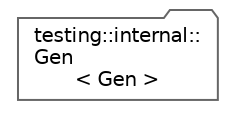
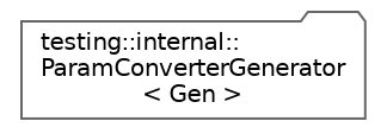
  digraph {
    rankdir=LR
-   n1 [color=grey40 fillcolor=white fontname=Helvetica fontsize=10 height=0.2 label="testing::internal::\lGen\l\< Gen \>" shape=folder style=filled width=0.4]
+   n1 [color=grey40 fillcolor=white fontname=Helvetica fontsize=10 height=0.2 label="testing::internal::\lParamConverterGenerator\l\< Gen \>" shape=folder style=filled width=0.4]
  }
